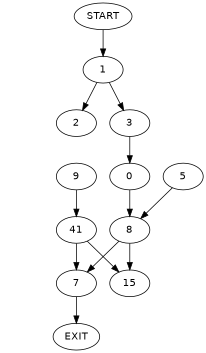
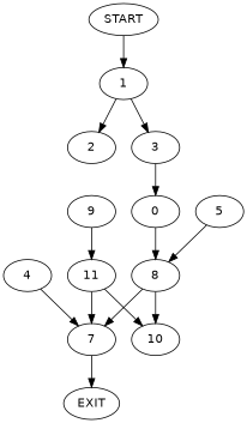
  digraph {
    fontname="DejaVu Sans"
    node [fontname="DejaVu Sans"]
    edge [fontname="DejaVu Sans"]
    n1 [label=START]
    1
    2
    3
    n5 [label=EXIT]
    n6 [label=0]
+   4
    7
    5
    8
-   10 [label=15]
+   10
    9
-   11 [label=41]
+   11
    n1 -> 1
    1 -> 2
    1 -> 3
    3 -> n6
    n6 -> 8
+   4 -> 7
    7 -> n5
    5 -> 8
    8 -> 7
    8 -> 10
    9 -> 11
    11 -> 7
    11 -> 10
  }
